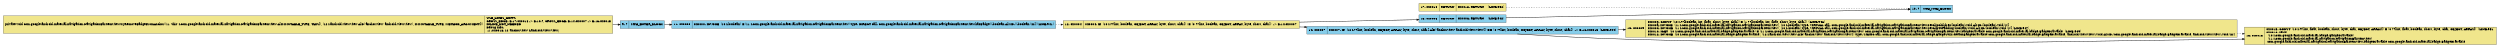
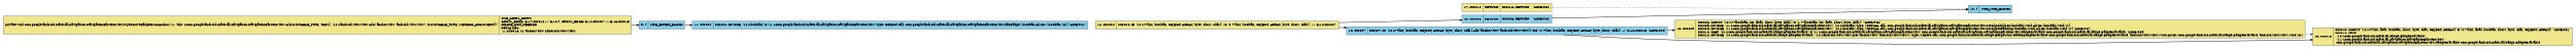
  digraph {
    rankdir=LR
    node [fillcolor=skyblue shape=record style=filled]
    edge [style=bold]
    n1 [label="{9\:\ ?|MTH_ENTER_BLOCK\l}"]
    n2 [label="{11\:\ 0x0000|0x0000: INVOKE  (r0 I:boolean) = (r1 I:com.google.android.material.navigation.NavigationBarItemView) type: DIRECT call: com.google.android.material.navigation.NavigationBarItemView.hasBadge():boolean A[MD:():boolean (m)] (LINE:941)\l}"]
    n3 [fillcolor=khaki label="{12\:\ 0x0004|0x0004: IF  (r0 I:??[int, boolean, OBJECT, ARRAY, byte, short, char]) != (0 ??[int, boolean, OBJECT, ARRAY, byte, short, char])  \-\> B:14:0x0007 \l}"]
    n4 [label="{13\:\ 0x0006|RETURN\l|0x0006: RETURN    (LINE:942)\l}"]
    n5 [label="{14\:\ 0x0007|0x0007: IF  (r2 I:??[int, boolean, OBJECT, ARRAY, byte, short, char] A[D('anchorView' android.view.View)]) == (0 ??[int, boolean, OBJECT, ARRAY, byte, short, char])  \-\> B:16:0x0015  (LINE:944)\l}"]
    n6 [label="{10\:\ ?|MTH_MTH_BLOCK\l}"]
    n7 [fillcolor=khaki label="{15\:\ 0x0009|0x0009: CONST  (r0 I:??[boolean, int, float, short, byte, char]) = (1 ??[boolean, int, float, short, byte, char])  (LINE:946)\l0x000a: INVOKE  (r1 I:com.google.android.material.navigation.NavigationBarItemView), (r0 I:boolean) type: VIRTUAL call: com.google.android.material.navigation.NavigationBarItemView.setClipChildren(boolean):void A[MD:(boolean):void (s)]\l0x000d: INVOKE  (r1 I:com.google.android.material.navigation.NavigationBarItemView), (r0 I:boolean) type: VIRTUAL call: com.google.android.material.navigation.NavigationBarItemView.setClipToPadding(boolean):void A[MD:(boolean):void (s)] (LINE:947)\l0x0010: IGET  (r0 I:com.google.android.material.badge.BadgeDrawable) = (r1 I:com.google.android.material.navigation.NavigationBarItemView) com.google.android.material.navigation.NavigationBarItemView.badgeDrawable com.google.android.material.badge.BadgeDrawable  (LINE:949)\l0x0012: INVOKE  (r0 I:com.google.android.material.badge.BadgeDrawable), (r2 I:android.view.View A[D('anchorView' android.view.View)]) type: STATIC call: com.google.android.material.badge.BadgeUtils.detachBadgeDrawable(com.google.android.material.badge.BadgeDrawable, android.view.View):void A[MD:(com.google.android.material.badge.BadgeDrawable, android.view.View):void (m)]\l}"]
    n8 [fillcolor=khaki label="{16\:\ 0x0015|0x0015: CONST  (r0 I:??[int, float, boolean, short, byte, char, OBJECT, ARRAY]) = (0 ??[int, float, boolean, short, byte, char, OBJECT, ARRAY])  (LINE:951)\l0x0016: IPUT  \l  (r0 I:com.google.android.material.badge.BadgeDrawable)\l  (r1 I:com.google.android.material.navigation.NavigationBarItemView)\l com.google.android.material.navigation.NavigationBarItemView.badgeDrawable com.google.android.material.badge.BadgeDrawable \l}"]
    n9 [fillcolor=khaki label="{17\:\ 0x0018|RETURN\l|0x0018: RETURN    (LINE:952)\l}"]
    n10 [fillcolor=khaki label="{private void com.google.android.material.navigation.NavigationBarItemView.tryRemoveBadgeFromAnchor((r1 'this' I:com.google.android.material.navigation.NavigationBarItemView A[IMMUTABLE_TYPE, THIS]), (r2 I:android.view.View A[D('anchorView' android.view.View), IMMUTABLE_TYPE, METHOD_ARGUMENT]))  | USE_LINES_HINTS\lCROSS_EDGE: B:17:0x0018 \-\> B:10:?, CROSS_EDGE: B:14:0x0007 \-\> B:16:0x0015\lINLINE_NOT_NEEDED\lDebug Info:\l  \-1 \-0x0018: r2 'anchorView' Landroid\/view\/View;\l}"]
    n1 -> n2
-   n2 -> n3 [style=dashed]
    n3 -> n4
    n3 -> n5
    n4 -> n6
    n5 -> n7
    n5 -> n8
    n7 -> n8 [style=dashed]
    n9 -> n6 [style=dashed]
    n10 -> n1
  }
